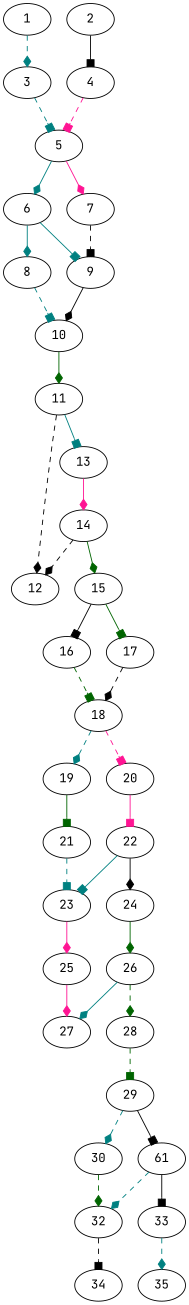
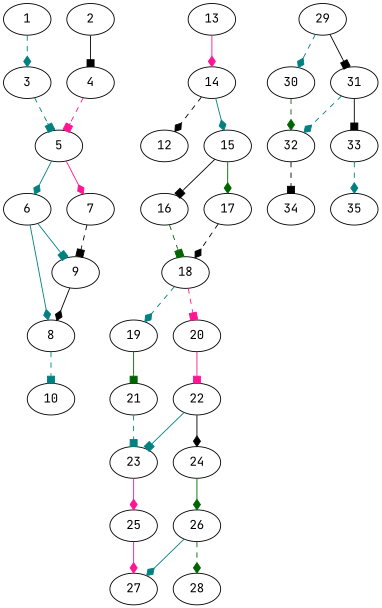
  digraph {
    fontname="JetBrains Mono"
    node [alpha=0.08 fontname="JetBrains Mono"]
    edge [arrowhead=diamond color=teal fontname="JetBrains Mono" style=solid]
    1 [expect_size=37079040]
    3 [alpha=0.01 expect_size=28681216]
    5 [alpha=0.12 expect_size=27325440]
    6 [expect_size=44430336]
    7 [alpha=0.19 expect_size=10974208]
    2 [alpha=0.15 expect_size=5284864]
    4 [alpha=0.19 expect_size=20097024]
    8 [alpha=0.15 expect_size=23308288]
    9 [alpha=0.14 expect_size=11026432]
    10 [alpha=0.11 expect_size=32707584]
-   11 [alpha=0.02 expect_size=29469696]
    12 [alpha=0.19 expect_size=47835136]
    13 [alpha=0.05 expect_size=35374080]
    14 [expect_size=37573632]
    15 [alpha=0.04 expect_size=35451904]
    16 [alpha=0.01 expect_size=16754688]
    17 [expect_size=34508800]
    18 [alpha=0.13 expect_size=31083520]
    19 [alpha=0.11 expect_size=20023296]
    20 [alpha=0.00 expect_size=6808576]
    21 [alpha=0.03 expect_size=33144832]
    22 [alpha=0.06 expect_size=38122496]
    23 [alpha=0.19 expect_size=35739648]
    24 [alpha=0.18 expect_size=47415296]
    25 [alpha=0.06 expect_size=18295808]
    26 [alpha=0.11 expect_size=26958848]
    27 [alpha=0.19 expect_size=30218240]
    28 [alpha=0.14 expect_size=50176000]
    29 [alpha=0.12 expect_size=34636800]
    30 [alpha=0.01 expect_size=12587008]
-   31 [alpha=0.00 expect_size=12634112 label=61]
+   31 [alpha=0.00 expect_size=12634112]
    32 [alpha=0.18 expect_size=19429376]
    33 [expect_size=33014784]
    34 [alpha=0.12 expect_size=29644800]
    35 [alpha=0.09 expect_size=24171520]
    1 -> 3 [style=dashed]
    3 -> 5 [arrowhead=box style=dashed]
    5 -> 6
    5 -> 7 [color=deeppink]
    6 -> 8
    6 -> 9 [arrowhead=box]
    7 -> 9 [arrowhead=box color=black style=dashed]
    2 -> 4 [arrowhead=box color=black]
    4 -> 5 [arrowhead=box color=deeppink style=dashed]
    8 -> 10 [arrowhead=box style=dashed]
-   9 -> 10 [color=black]
-   10 -> 11 [color=darkgreen]
-   11 -> 12 [color=black style=dashed]
-   11 -> 13 [arrowhead=box]
+   9 -> 8 [color=black]
    13 -> 14 [color=deeppink]
    14 -> 12 [color=black style=dashed]
-   14 -> 15 [color=darkgreen]
+   14 -> 15
    15 -> 16 [arrowhead=box color=black]
-   15 -> 17 [arrowhead=box color=darkgreen]
+   15 -> 17 [color=darkgreen]
    16 -> 18 [arrowhead=box color=darkgreen style=dashed]
    17 -> 18 [color=black style=dashed]
    18 -> 19 [style=dashed]
    18 -> 20 [arrowhead=box color=deeppink style=dashed]
    19 -> 21 [arrowhead=box color=darkgreen]
    20 -> 22 [arrowhead=box color=deeppink]
    21 -> 23 [arrowhead=box style=dashed]
    22 -> 23 [arrowhead=box]
    22 -> 24 [color=black]
    23 -> 25 [color=deeppink]
    24 -> 26 [color=darkgreen]
    25 -> 27 [color=deeppink]
    26 -> 27
    26 -> 28 [color=darkgreen style=dashed]
-   28 -> 29 [arrowhead=box color=darkgreen style=dashed]
    29 -> 30 [style=dashed]
    29 -> 31 [arrowhead=box color=black]
    30 -> 32 [color=darkgreen style=dashed]
    31 -> 32 [style=dashed]
    31 -> 33 [arrowhead=box color=black]
    32 -> 34 [arrowhead=box color=black style=dashed]
    33 -> 35 [style=dashed]
  }
